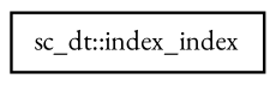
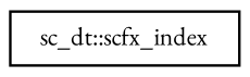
  digraph {
    rankdir=TB
    fontname="EB Garamond"
-   n1 [color=black fillcolor=white fontname="EB Garamond" fontsize=10 height=0.2 label="sc_dt::index_index" shape=record style=filled width=0.4]
+   n1 [color=black fillcolor=white fontname="EB Garamond" fontsize=10 height=0.2 label="sc_dt::scfx_index" shape=record style=filled width=0.4]
  }
